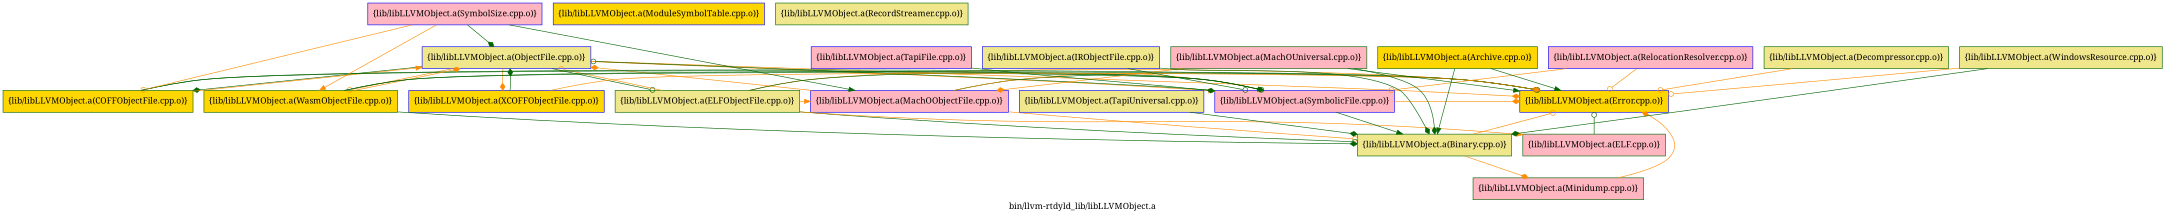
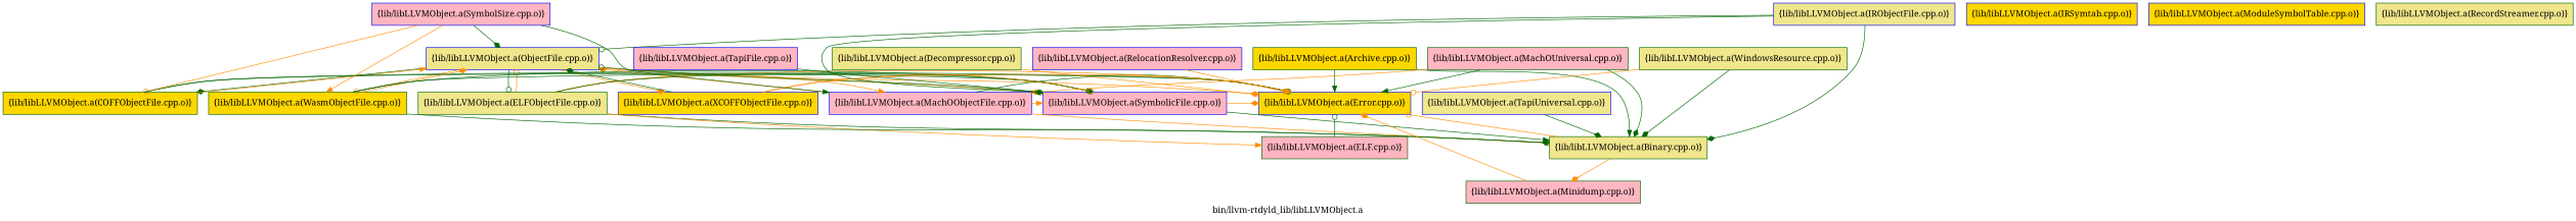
  digraph {
    fontname="Noto Serif"
    label="bin/llvm-rtdyld_lib/libLLVMObject.a"
    rankdir=TB
    node [color=blue fillcolor=khaki fontname="Noto Serif" group=0 shape=box style=filled]
    edge [arrowhead=diamond color=darkgreen fontname="Noto Serif"]
    n1 [group=1 label="{lib/libLLVMObject.a(ObjectFile.cpp.o)}"]
    n2 [fillcolor=lightpink group=1 label="{lib/libLLVMObject.a(MachOObjectFile.cpp.o)}"]
    n3 [color=darkgreen group=1 label="{lib/libLLVMObject.a(ELFObjectFile.cpp.o)}"]
    n4 [color=darkgreen fillcolor=gold group=1 label="{lib/libLLVMObject.a(COFFObjectFile.cpp.o)}"]
    n5 [fillcolor=gold label="{lib/libLLVMObject.a(Error.cpp.o)}"]
    n6 [fillcolor=lightpink group=1 label="{lib/libLLVMObject.a(SymbolicFile.cpp.o)}"]
    n7 [color=darkgreen fillcolor=gold group=1 label="{lib/libLLVMObject.a(WasmObjectFile.cpp.o)}"]
    n8 [fillcolor=gold group=1 label="{lib/libLLVMObject.a(XCOFFObjectFile.cpp.o)}"]
    n9 [color=darkgreen label="{lib/libLLVMObject.a(Binary.cpp.o)}"]
    n10 [color=darkgreen fillcolor=lightpink label="{lib/libLLVMObject.a(ELF.cpp.o)}"]
    n11 [color=darkgreen fillcolor=lightpink label="{lib/libLLVMObject.a(Minidump.cpp.o)}"]
    n12 [fillcolor=lightpink label="{lib/libLLVMObject.a(SymbolSize.cpp.o)}"]
    n13 [color=darkgreen label="{lib/libLLVMObject.a(Decompressor.cpp.o)}"]
    n14 [fillcolor=lightpink label="{lib/libLLVMObject.a(RelocationResolver.cpp.o)}"]
    n15 [color=darkgreen fillcolor=gold label="{lib/libLLVMObject.a(Archive.cpp.o)}"]
    n16 [color=darkgreen fillcolor=lightpink label="{lib/libLLVMObject.a(MachOUniversal.cpp.o)}"]
    n17 [label="{lib/libLLVMObject.a(IRObjectFile.cpp.o)}"]
+   n18 [fillcolor=gold label="{lib/libLLVMObject.a(IRSymtab.cpp.o)}"]
    n19 [fillcolor=gold label="{lib/libLLVMObject.a(ModuleSymbolTable.cpp.o)}"]
    n20 [color=darkgreen label="{lib/libLLVMObject.a(RecordStreamer.cpp.o)}"]
    n21 [label="{lib/libLLVMObject.a(TapiUniversal.cpp.o)}"]
    n22 [fillcolor=lightpink label="{lib/libLLVMObject.a(TapiFile.cpp.o)}"]
    n23 [color=darkgreen label="{lib/libLLVMObject.a(WindowsResource.cpp.o)}"]
    subgraph sub_1 {
      rank=same
      n1
    }
    subgraph sub_2 {
      rank=same
      n2
      n3
      n4
      n5
      n6
      n7
      n8
    }
    subgraph sub_3 {
      rank=same
      n1
    }
    subgraph sub_4 {
      rank=same
      n2
      n3
      n4
      n5
      n6
      n7
      n8
    }
    n1 -> n3 [arrowhead=odot]
    n1 -> n4
    n1 -> n5 [color=darkorange]
    n1 -> n6 [arrowhead=normal color=darkorange]
    n1 -> n7 [arrowhead=odot color=darkorange]
    n1 -> n8 [color=darkorange]
    n2 -> n1 [color=darkorange]
    n2 -> n5
    n2 -> n6 [arrowhead=normal color=darkorange]
    n2 -> n9 [arrowhead=odot color=darkorange]
    n3 -> n1 [arrowhead=odot color=darkorange]
    n3 -> n2 [arrowhead=normal color=darkorange]
    n3 -> n5 [arrowhead=normal color=darkorange]
    n3 -> n6
    n3 -> n9 [arrowhead=odot]
    n3 -> n10 [arrowhead=normal color=darkorange]
    n4 -> n1 [arrowhead=normal color=darkorange]
    n4 -> n5 [arrowhead=odot]
    n4 -> n6 [arrowhead=odot]
    n6 -> n1 [arrowhead=odot]
    n6 -> n5 [color=darkorange]
    n6 -> n9 [arrowhead=normal]
    n7 -> n1 [color=darkorange]
    n7 -> n5
    n7 -> n6 [arrowhead=normal]
    n7 -> n9
    n8 -> n1
    n8 -> n5 [color=darkorange]
-   n14 -> n6 [arrowhead=odot color=darkorange]
+   n8 -> n6 [arrowhead=odot color=darkorange]
    n9 -> n5 [arrowhead=odot color=darkorange]
    n9 -> n11 [color=darkorange]
    n10 -> n5 [arrowhead=odot]
    n11 -> n5 [color=darkorange]
    n12 -> n1
    n12 -> n2 [arrowhead=normal]
    n12 -> n4 [arrowhead=odot color=darkorange]
    n12 -> n7 [arrowhead=normal color=darkorange]
    n13 -> n5 [arrowhead=odot color=darkorange]
    n14 -> n5 [arrowhead=odot color=darkorange]
    n15 -> n5 [arrowhead=normal]
    n15 -> n9 [arrowhead=normal]
    n16 -> n2 [color=darkorange]
    n16 -> n5 [arrowhead=normal]
    n16 -> n9
+   n17 -> n1 [arrowhead=odot]
    n17 -> n6 [arrowhead=odot]
    n17 -> n9
    n21 -> n9
    n22 -> n6
    n23 -> n5 [arrowhead=odot color=darkorange]
    n23 -> n9
  }
